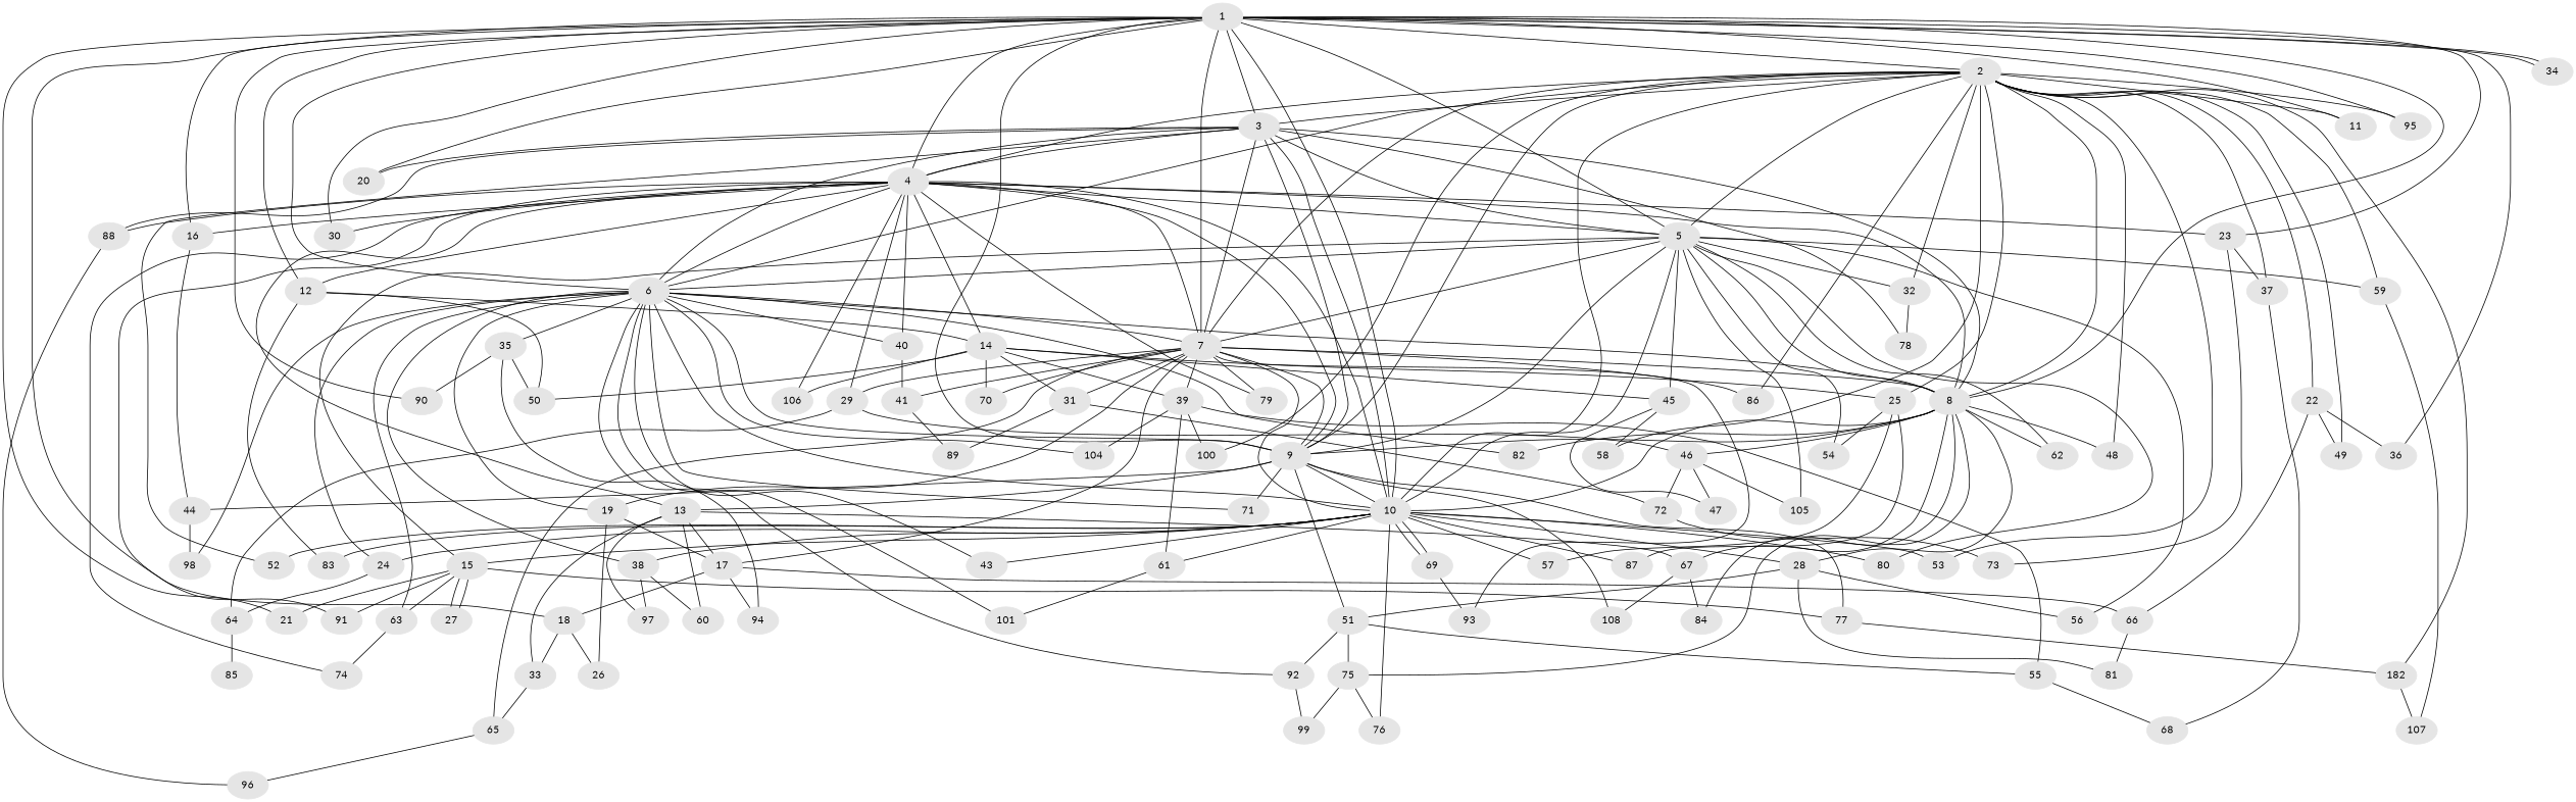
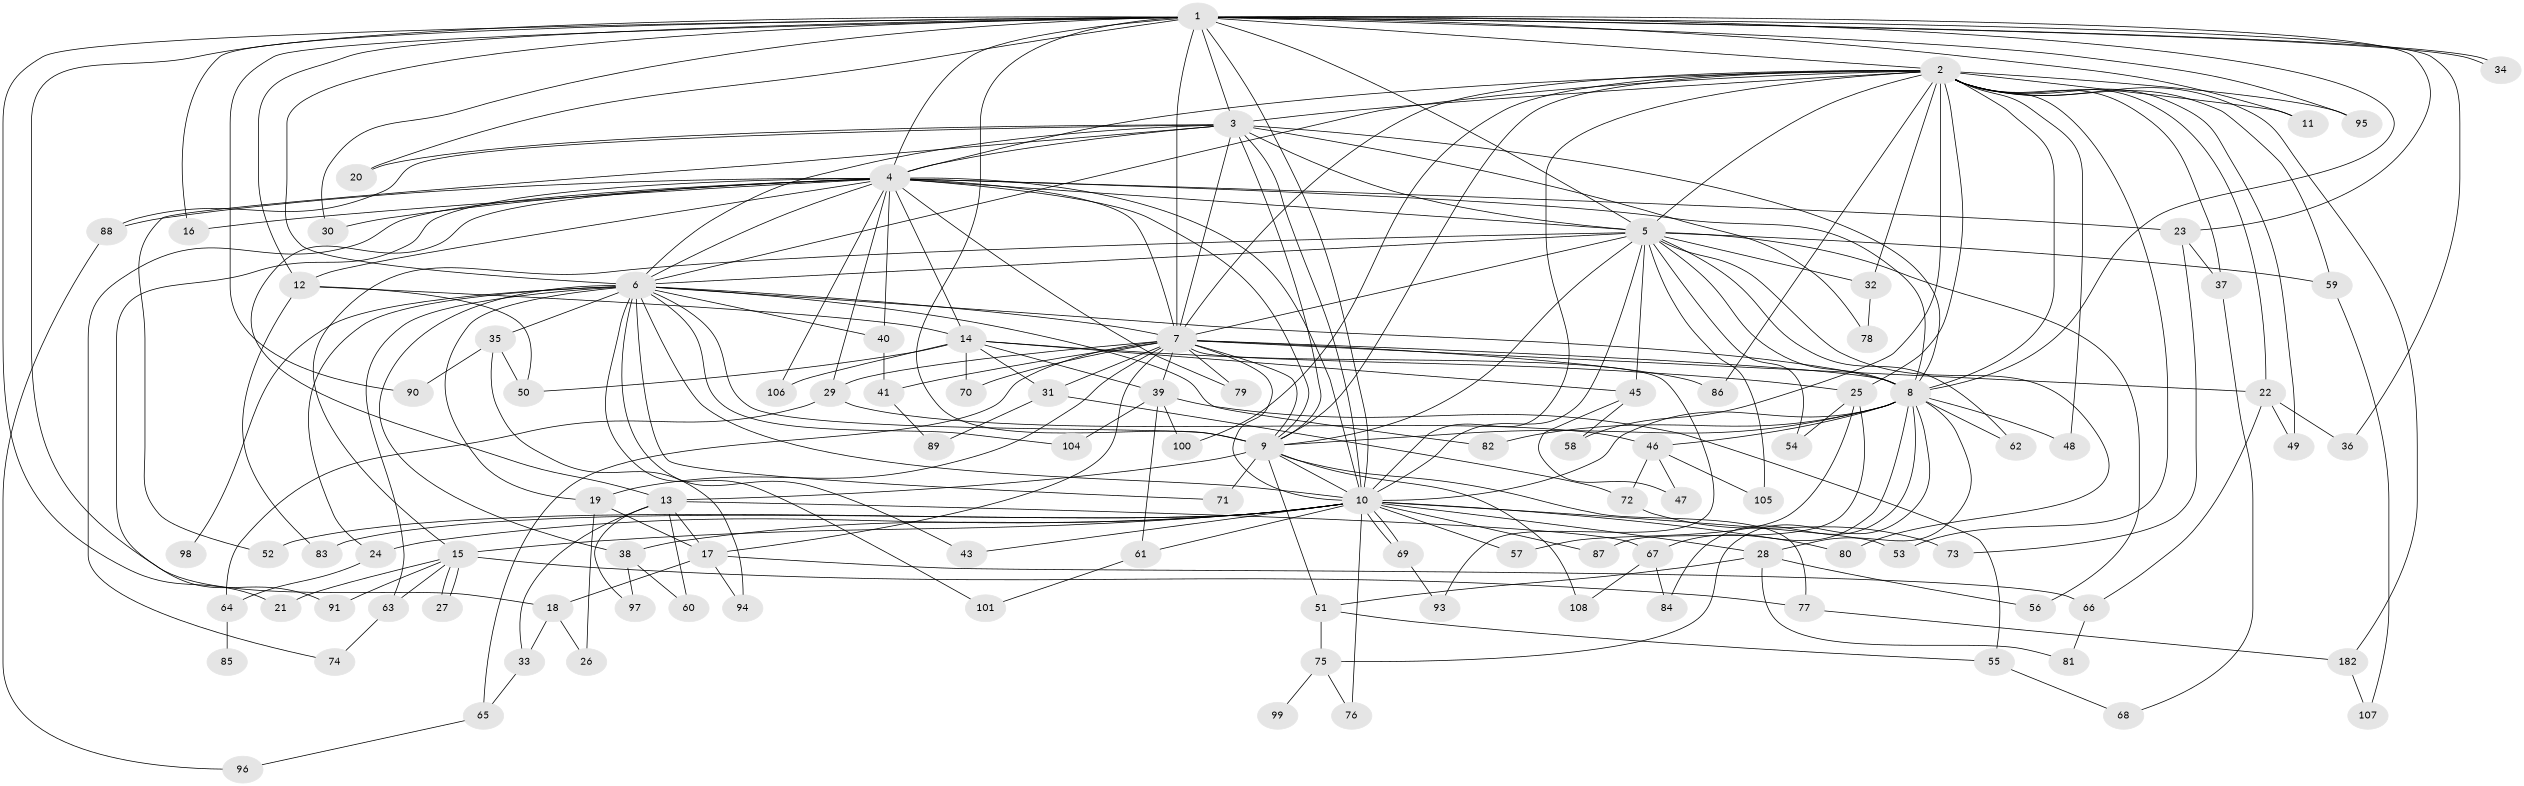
  graph {
    fontname=Lato
    node [color=gray90 fontname=Lato style=filled]
    edge [fontname=Lato]
    1
    2
    3
    4
    5
    6
    7
    8
    9
    10
    11
    12
    16
    18
    20
    21
    23
    30
    34
    36
    90
    95
    22
    25
    32
    37
    48
    49
    53
    58
    59
    86
    100
    n34 [label=182]
    52
    78
    88
    13
    14
    29
    40
    74
    79
    91
    106
    15
    45
    54
    56
    62
    80
    105
    19
    24
    35
    38
    43
    63
    71
    82
-   92
    98
    101
    104
    17
    31
    39
    41
    65
    70
    93
    28
    46
    67
    75
    84
-   44
    51
    77
    n80 [label=108]
    57
    61
    69
    76
    83
    87
    50
    33
    26
    73
    66
    68
    107
    96
    60
    97
    64
    27
    47
    94
    99
    72
    89
    55
    81
    85
    1 -- 2
    1 -- 3
    1 -- 4
    1 -- 5
    1 -- 6
    1 -- 7
    1 -- 8
    1 -- 9
    1 -- 10
    1 -- 11
    1 -- 12
    1 -- 16
    1 -- 18
    1 -- 20
    1 -- 21
    1 -- 23
    1 -- 30
    1 -- 34
    1 -- 34
    1 -- 36
    1 -- 90
    1 -- 95
    2 -- 3
    2 -- 4
    2 -- 5
    2 -- 6
    2 -- 7
    2 -- 8
    2 -- 9
    2 -- 10
    2 -- 11
    2 -- 95
    2 -- 22
    2 -- 25
    2 -- 32
    2 -- 37
    2 -- 48
    2 -- 49
    2 -- 53
    2 -- 58
    2 -- 59
    2 -- 86
    2 -- 100
    2 -- n34
    3 -- 4
    3 -- 5
    3 -- 6
    3 -- 7
    3 -- 8
    3 -- 9
    3 -- 10
    3 -- 20
    3 -- 52
    3 -- 78
    3 -- 88
    4 -- 5
    4 -- 6
    4 -- 7
    4 -- 8
    4 -- 9
    4 -- 10
    4 -- 12
    4 -- 16
    4 -- 23
    4 -- 30
    4 -- 88
    4 -- 13
    4 -- 14
    4 -- 29
    4 -- 40
    4 -- 74
    4 -- 79
    4 -- 91
    4 -- 106
    5 -- 6
    5 -- 7
    5 -- 8
    5 -- 9
    5 -- 10
    5 -- 32
    5 -- 59
    5 -- 15
    5 -- 45
    5 -- 54
    5 -- 56
    5 -- 62
    5 -- 80
    5 -- 105
    6 -- 7
    6 -- 8
    6 -- 9
    6 -- 10
    6 -- 40
    6 -- 19
    6 -- 24
    6 -- 35
    6 -- 38
    6 -- 43
    6 -- 63
    6 -- 71
    6 -- 82
-   6 -- 92
    6 -- 98
    6 -- 101
    6 -- 104
    7 -- 8
    7 -- 9
    7 -- 10
+   7 -- 22
    7 -- 86
    7 -- 29
    7 -- 79
    7 -- 19
    7 -- 17
    7 -- 31
    7 -- 39
    7 -- 41
    7 -- 65
    7 -- 70
    7 -- 93
    8 -- 9
    8 -- 10
    8 -- 48
    8 -- 62
    8 -- 82
    8 -- 28
    8 -- 46
    8 -- 67
    8 -- 75
    8 -- 84
    9 -- 10
    9 -- 13
    9 -- 71
-   9 -- 44
    9 -- 51
    9 -- 77
    9 -- n80
    10 -- 53
    10 -- 52
    10 -- 15
    10 -- 80
    10 -- 24
    10 -- 38
    10 -- 43
    10 -- 28
    10 -- 57
    10 -- 61
    10 -- 69
    10 -- 69
    10 -- 76
    10 -- 83
    10 -- 87
    12 -- 14
    12 -- 83
    12 -- 50
-   16 -- 44
    18 -- 33
    18 -- 26
    23 -- 37
    23 -- 73
    22 -- 36
    22 -- 49
    22 -- 66
    25 -- 54
    25 -- 57
    25 -- 87
    32 -- 78
    37 -- 68
    59 -- 107
    n34 -- 107
    88 -- 96
    13 -- 17
    13 -- 67
    13 -- 33
    13 -- 60
    13 -- 97
    14 -- 25
    14 -- 106
    14 -- 45
    14 -- 31
    14 -- 39
    14 -- 70
    14 -- 50
    29 -- 46
    29 -- 64
    40 -- 41
    15 -- 21
    15 -- 91
    15 -- 63
    15 -- 77
    15 -- 27
    15 -- 27
    45 -- 58
    45 -- 47
    19 -- 17
    19 -- 26
    24 -- 64
    35 -- 90
    35 -- 50
    35 -- 94
    38 -- 60
    38 -- 97
    63 -- 74
-   92 -- 99
    17 -- 18
    17 -- 66
    17 -- 94
    31 -- 72
    31 -- 89
    39 -- 100
    39 -- 104
    39 -- 61
    39 -- 55
    41 -- 89
    65 -- 96
    28 -- 56
    28 -- 51
    28 -- 81
    46 -- 105
    46 -- 47
    46 -- 72
    67 -- 84
    67 -- n80
    75 -- 76
    75 -- 99
-   44 -- 98
-   51 -- 92
    51 -- 75
    51 -- 55
    77 -- n34
    61 -- 101
    69 -- 93
    33 -- 65
    66 -- 81
    64 -- 85
    72 -- 73
    55 -- 68
  }
